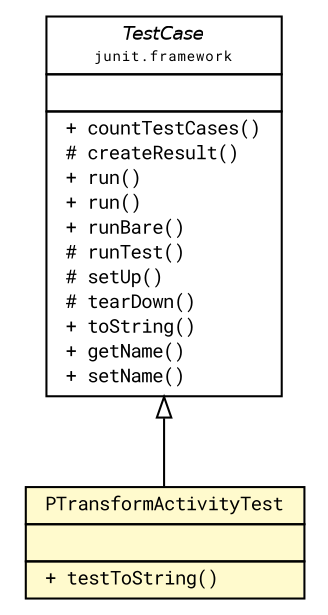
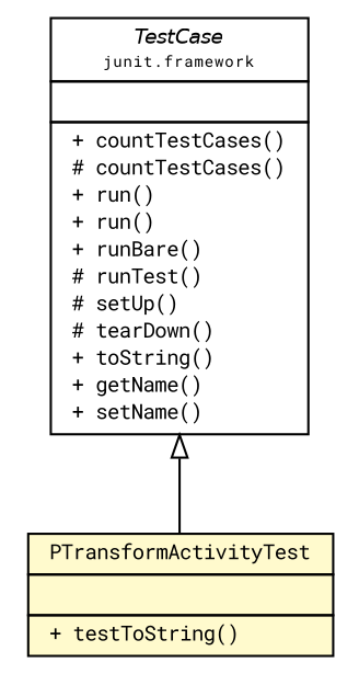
  digraph {
    fontname="Roboto Mono"
    node [fontcolor=black fontname="Roboto Mono" fontsize=9.0 shape=plaintext]
    n1 [label=<<table border="0" cellborder="1" cellspacing="0" cellpadding="2" port="p" bgcolor="lemonChiffon" href="./PTransformActivityTest.html"> 		<tr><td><table border="0" cellspacing="0" cellpadding="1"> 			<tr><td> PTransformActivityTest </td></tr> 		</table></td></tr> 		<tr><td><table border="0" cellspacing="0" cellpadding="1"> 			<tr><td align="left">  </td></tr> 		</table></td></tr> 		<tr><td><table border="0" cellspacing="0" cellpadding="1"> 			<tr><td align="left"> + testToString() </td></tr> 		</table></td></tr> 		</table>>]
-   n2 [label=<<table border="0" cellborder="1" cellspacing="0" cellpadding="2" port="p"> 		<tr><td><table border="0" cellspacing="0" cellpadding="1"> 			<tr><td><font face="Helvetica-Oblique"> TestCase </font></td></tr> 			<tr><td><font point-size="7.0"> junit.framework </font></td></tr> 		</table></td></tr> 		<tr><td><table border="0" cellspacing="0" cellpadding="1"> 			<tr><td align="left">  </td></tr> 		</table></td></tr> 		<tr><td><table border="0" cellspacing="0" cellpadding="1"> 			<tr><td align="left"> + countTestCases() </td></tr> 			<tr><td align="left"> # createResult() </td></tr> 			<tr><td align="left"> + run() </td></tr> 			<tr><td align="left"> + run() </td></tr> 			<tr><td align="left"> + runBare() </td></tr> 			<tr><td align="left"> # runTest() </td></tr> 			<tr><td align="left"> # setUp() </td></tr> 			<tr><td align="left"> # tearDown() </td></tr> 			<tr><td align="left"> + toString() </td></tr> 			<tr><td align="left"> + getName() </td></tr> 			<tr><td align="left"> + setName() </td></tr> 		</table></td></tr> 		</table>>]
+   n2 [label=<<table border="0" cellborder="1" cellspacing="0" cellpadding="2" port="p"> 		<tr><td><table border="0" cellspacing="0" cellpadding="1"> 			<tr><td><font face="Helvetica-Oblique"> TestCase </font></td></tr> 			<tr><td><font point-size="7.0"> junit.framework </font></td></tr> 		</table></td></tr> 		<tr><td><table border="0" cellspacing="0" cellpadding="1"> 			<tr><td align="left">  </td></tr> 		</table></td></tr> 		<tr><td><table border="0" cellspacing="0" cellpadding="1"> 			<tr><td align="left"> + countTestCases() </td></tr> 			<tr><td align="left"> # countTestCases() </td></tr> 			<tr><td align="left"> + run() </td></tr> 			<tr><td align="left"> + run() </td></tr> 			<tr><td align="left"> + runBare() </td></tr> 			<tr><td align="left"> # runTest() </td></tr> 			<tr><td align="left"> # setUp() </td></tr> 			<tr><td align="left"> # tearDown() </td></tr> 			<tr><td align="left"> + toString() </td></tr> 			<tr><td align="left"> + getName() </td></tr> 			<tr><td align="left"> + setName() </td></tr> 		</table></td></tr> 		</table>>]
    n2 -> n1 [arrowtail=empty dir=back fontname="Roboto Mono" fontsize=10 headport=p labelfontname=Helvetica labelfontsize=10 tailport=p]
  }
